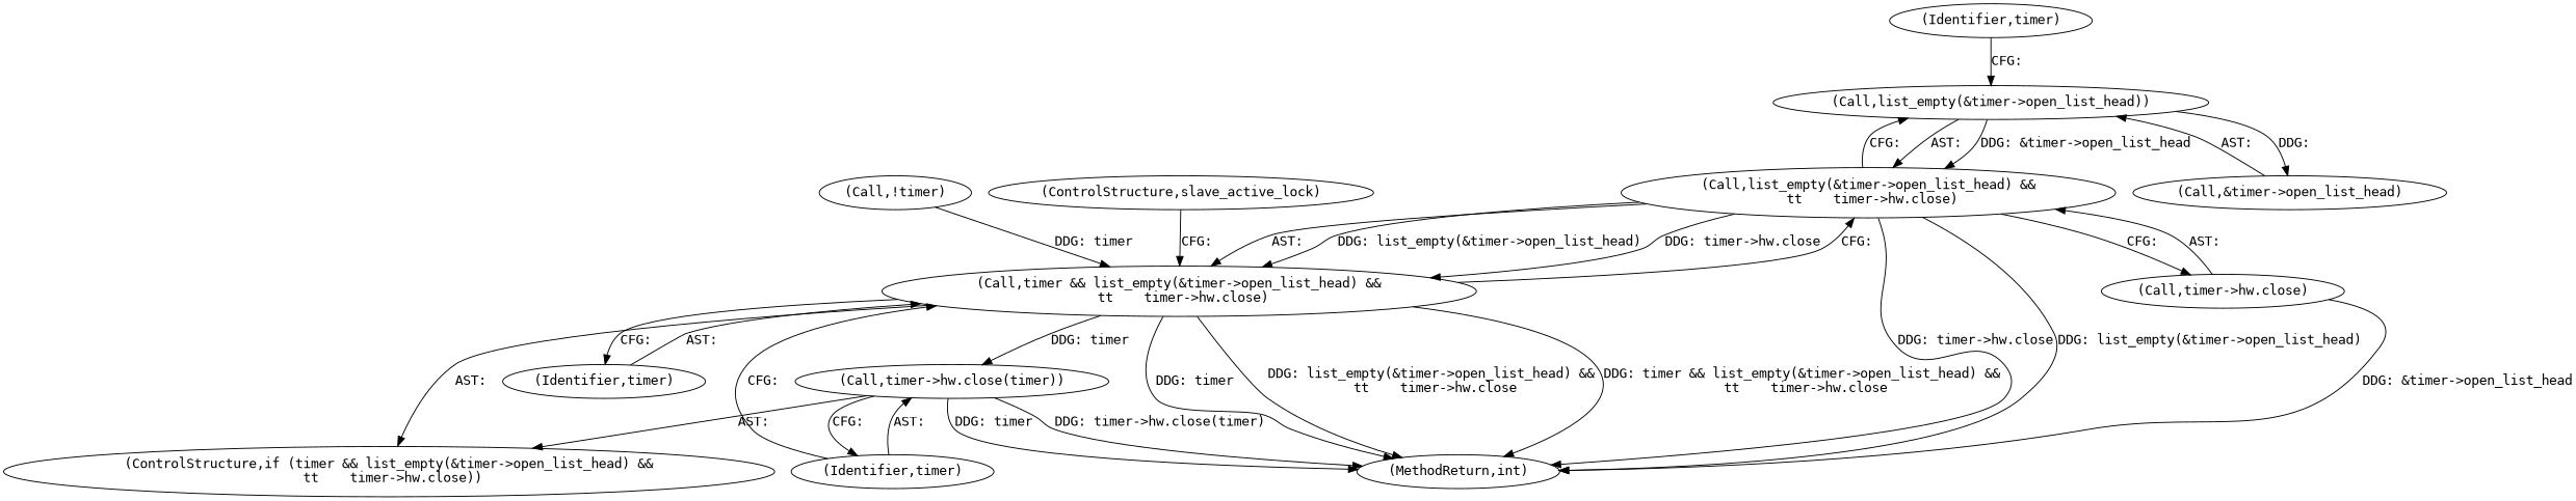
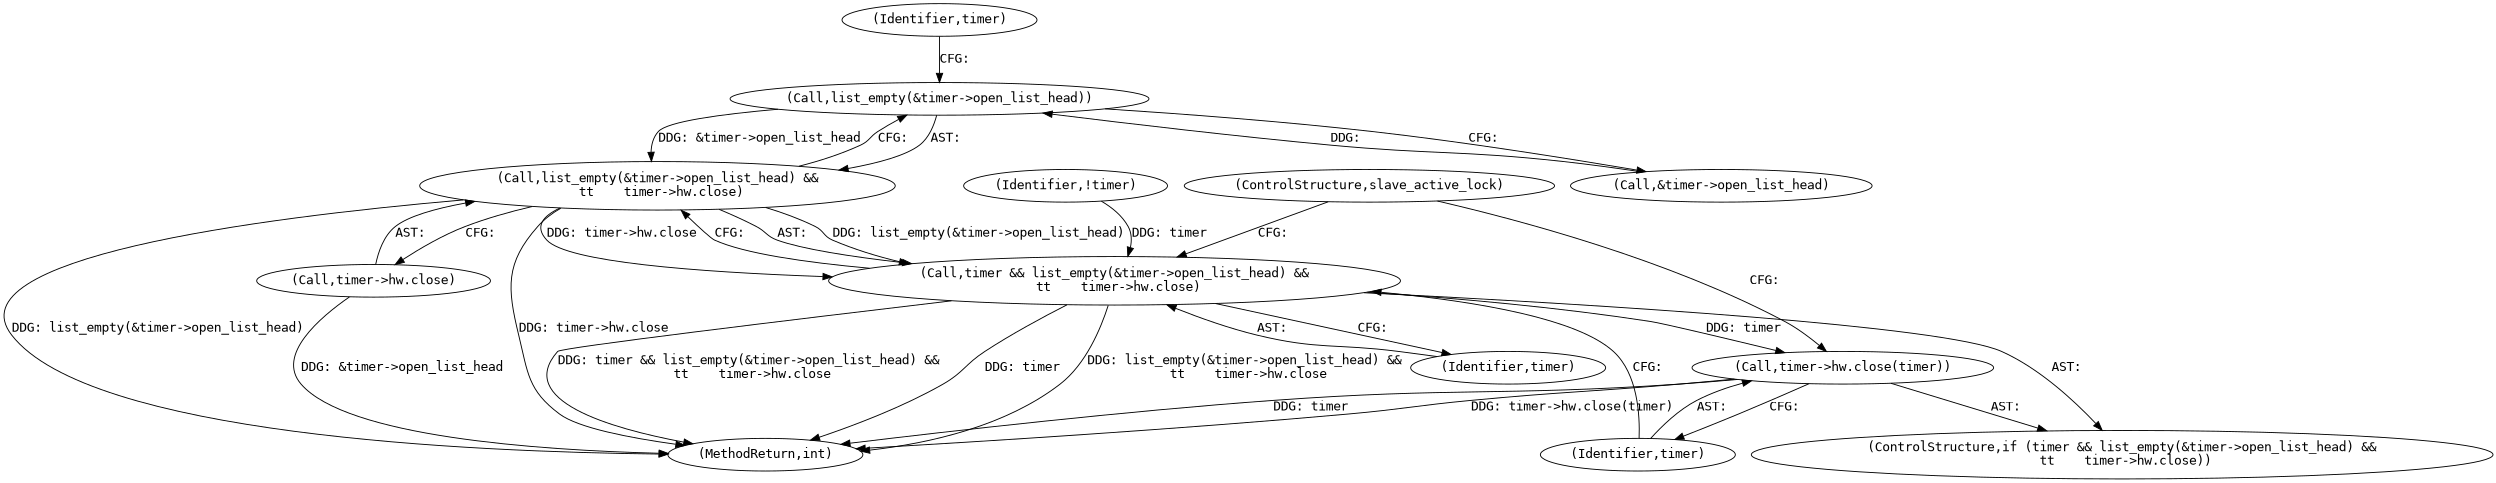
  digraph {
    fontname="DejaVu Sans Mono"
    node [fontname="DejaVu Sans Mono"]
    edge [fontname="DejaVu Sans Mono"]
    n1 [label="(Call,list_empty(&timer->open_list_head))"]
    n2 [label="(Call,list_empty(&timer->open_list_head) &&\n \t\t    timer->hw.close)"]
    n3 [label="(Call,&timer->open_list_head)"]
    n4 [label="(MethodReturn,int)"]
    n5 [label="(Call,timer && list_empty(&timer->open_list_head) &&\n \t\t    timer->hw.close)"]
    n6 [label="(Call,timer->hw.close)"]
    n7 [label="(Call,timer->hw.close(timer))"]
    n8 [label="(Identifier,timer)"]
    n9 [label="(ControlStructure,if (timer && list_empty(&timer->open_list_head) &&\n \t\t    timer->hw.close))"]
    n10 [label="(Identifier,timer)"]
    n11 [label="(Identifier,timer)"]
-   n12 [label="(Call,!timer)"]
+   n12 [label="(Identifier,!timer)"]
    n13 [label="(ControlStructure,slave_active_lock)"]
    n1 -> n2 [label="AST: "]
    n1 -> n2 [label="DDG: &timer->open_list_head"]
-   n1 -> n3 [label="DDG: "]
+   n1 -> n3 [label="CFG: "]
    n2 -> n1 [label="CFG: "]
    n2 -> n4 [label="DDG: timer->hw.close"]
    n2 -> n4 [label="DDG: list_empty(&timer->open_list_head)"]
    n2 -> n5 [label="AST: "]
    n2 -> n5 [label="DDG: list_empty(&timer->open_list_head)"]
    n2 -> n5 [label="DDG: timer->hw.close"]
    n2 -> n6 [label="CFG: "]
-   n3 -> n1 [label="AST: "]
+   n3 -> n1 [label="DDG: "]
    n5 -> n2 [label="CFG: "]
    n5 -> n4 [label="DDG: timer"]
    n5 -> n4 [label="DDG: list_empty(&timer->open_list_head) &&\n \t\t    timer->hw.close"]
    n5 -> n4 [label="DDG: timer && list_empty(&timer->open_list_head) &&\n \t\t    timer->hw.close"]
    n5 -> n7 [label="DDG: timer"]
    n5 -> n8 [label="CFG: "]
    n5 -> n9 [label="AST: "]
    n6 -> n2 [label="AST: "]
    n6 -> n4 [label="DDG: &timer->open_list_head"]
    n7 -> n4 [label="DDG: timer"]
    n7 -> n4 [label="DDG: timer->hw.close(timer)"]
    n7 -> n9 [label="AST: "]
    n7 -> n10 [label="CFG: "]
    n8 -> n5 [label="AST: "]
    n10 -> n5 [label="CFG: "]
    n10 -> n7 [label="AST: "]
    n11 -> n1 [label="CFG: "]
    n12 -> n5 [label="DDG: timer"]
    n13 -> n5 [label="CFG: "]
+   n13 -> n7 [label="CFG: "]
  }
